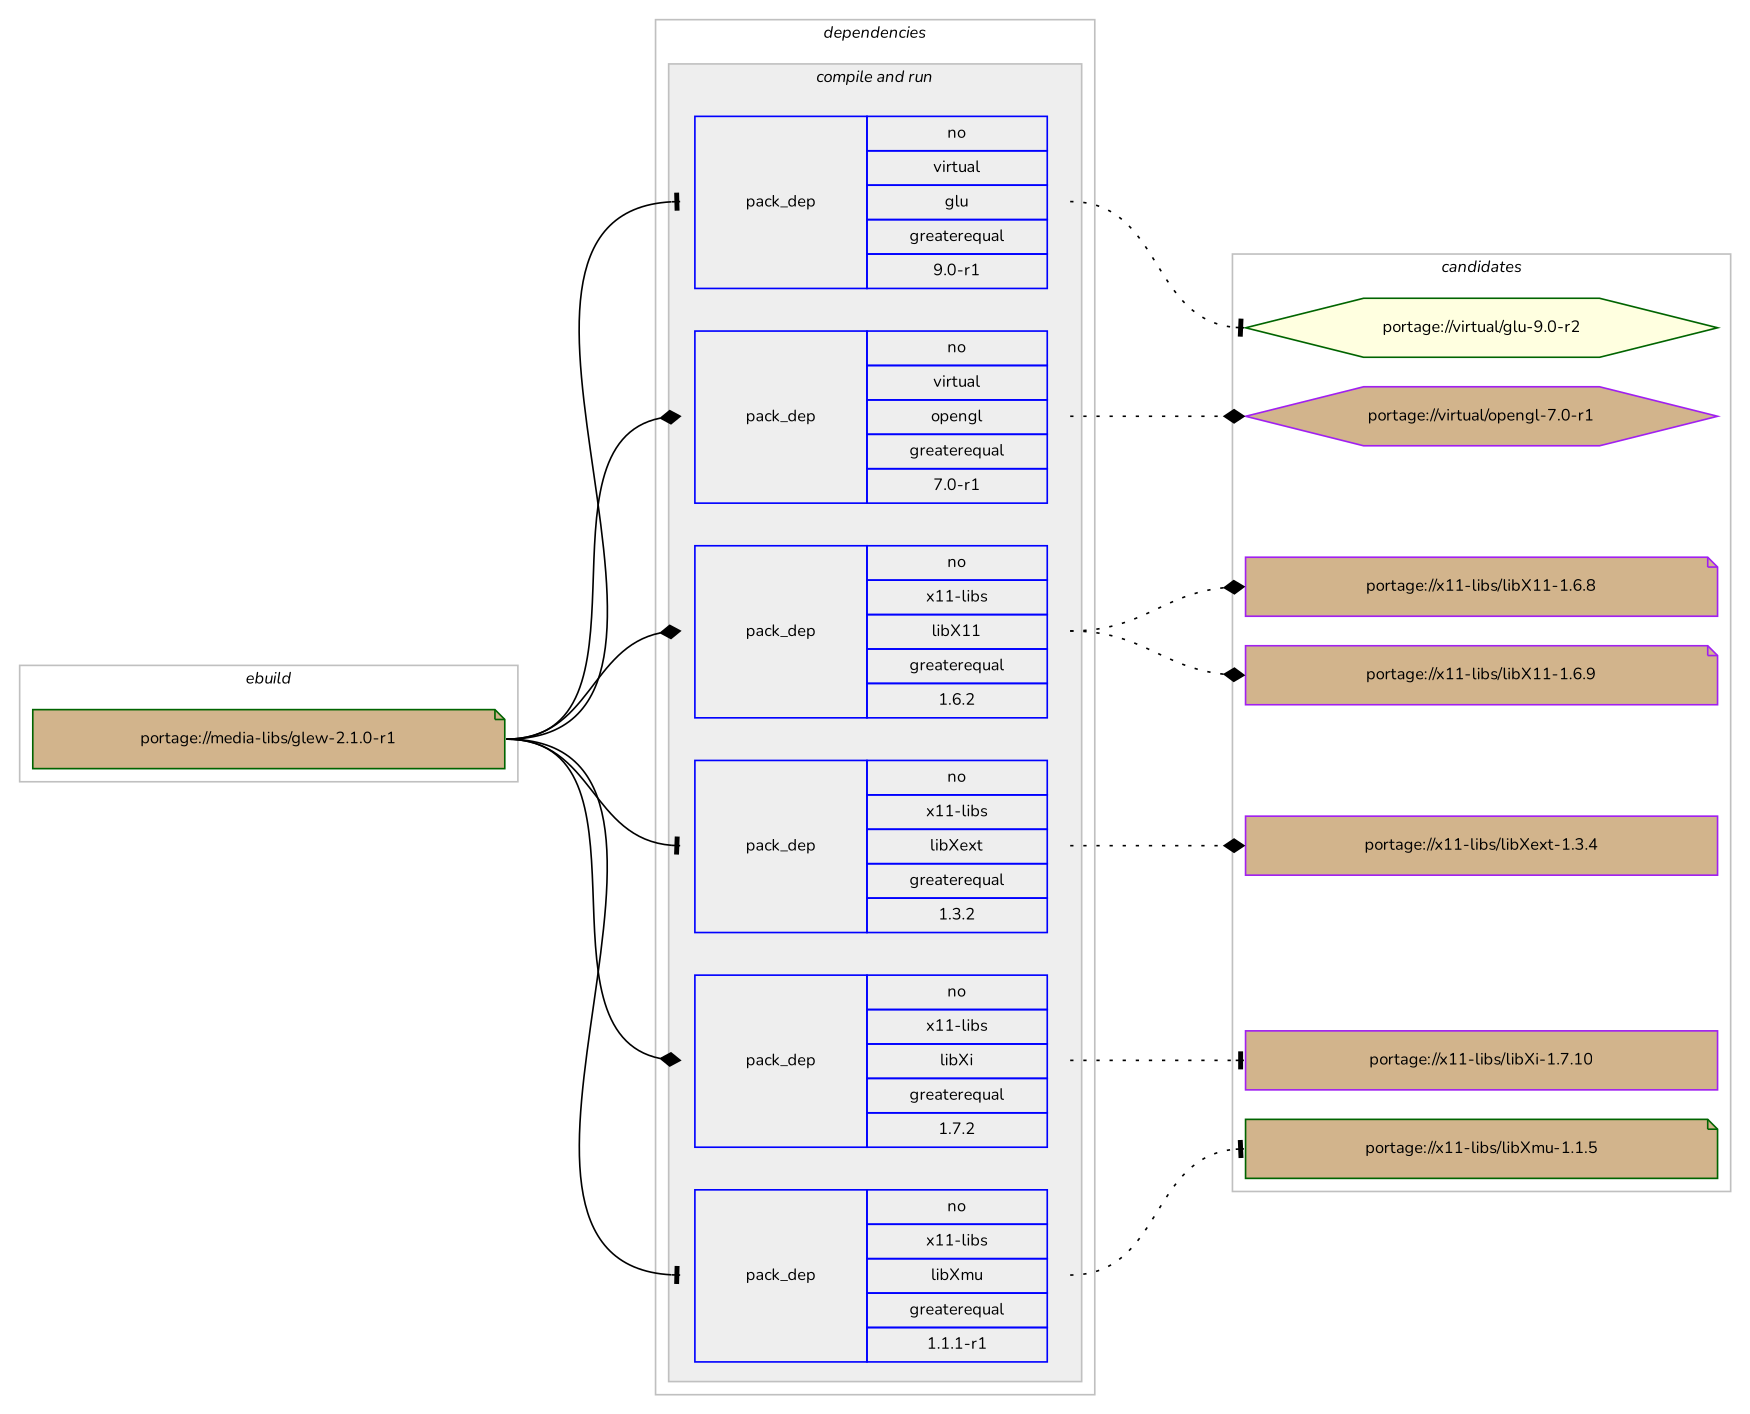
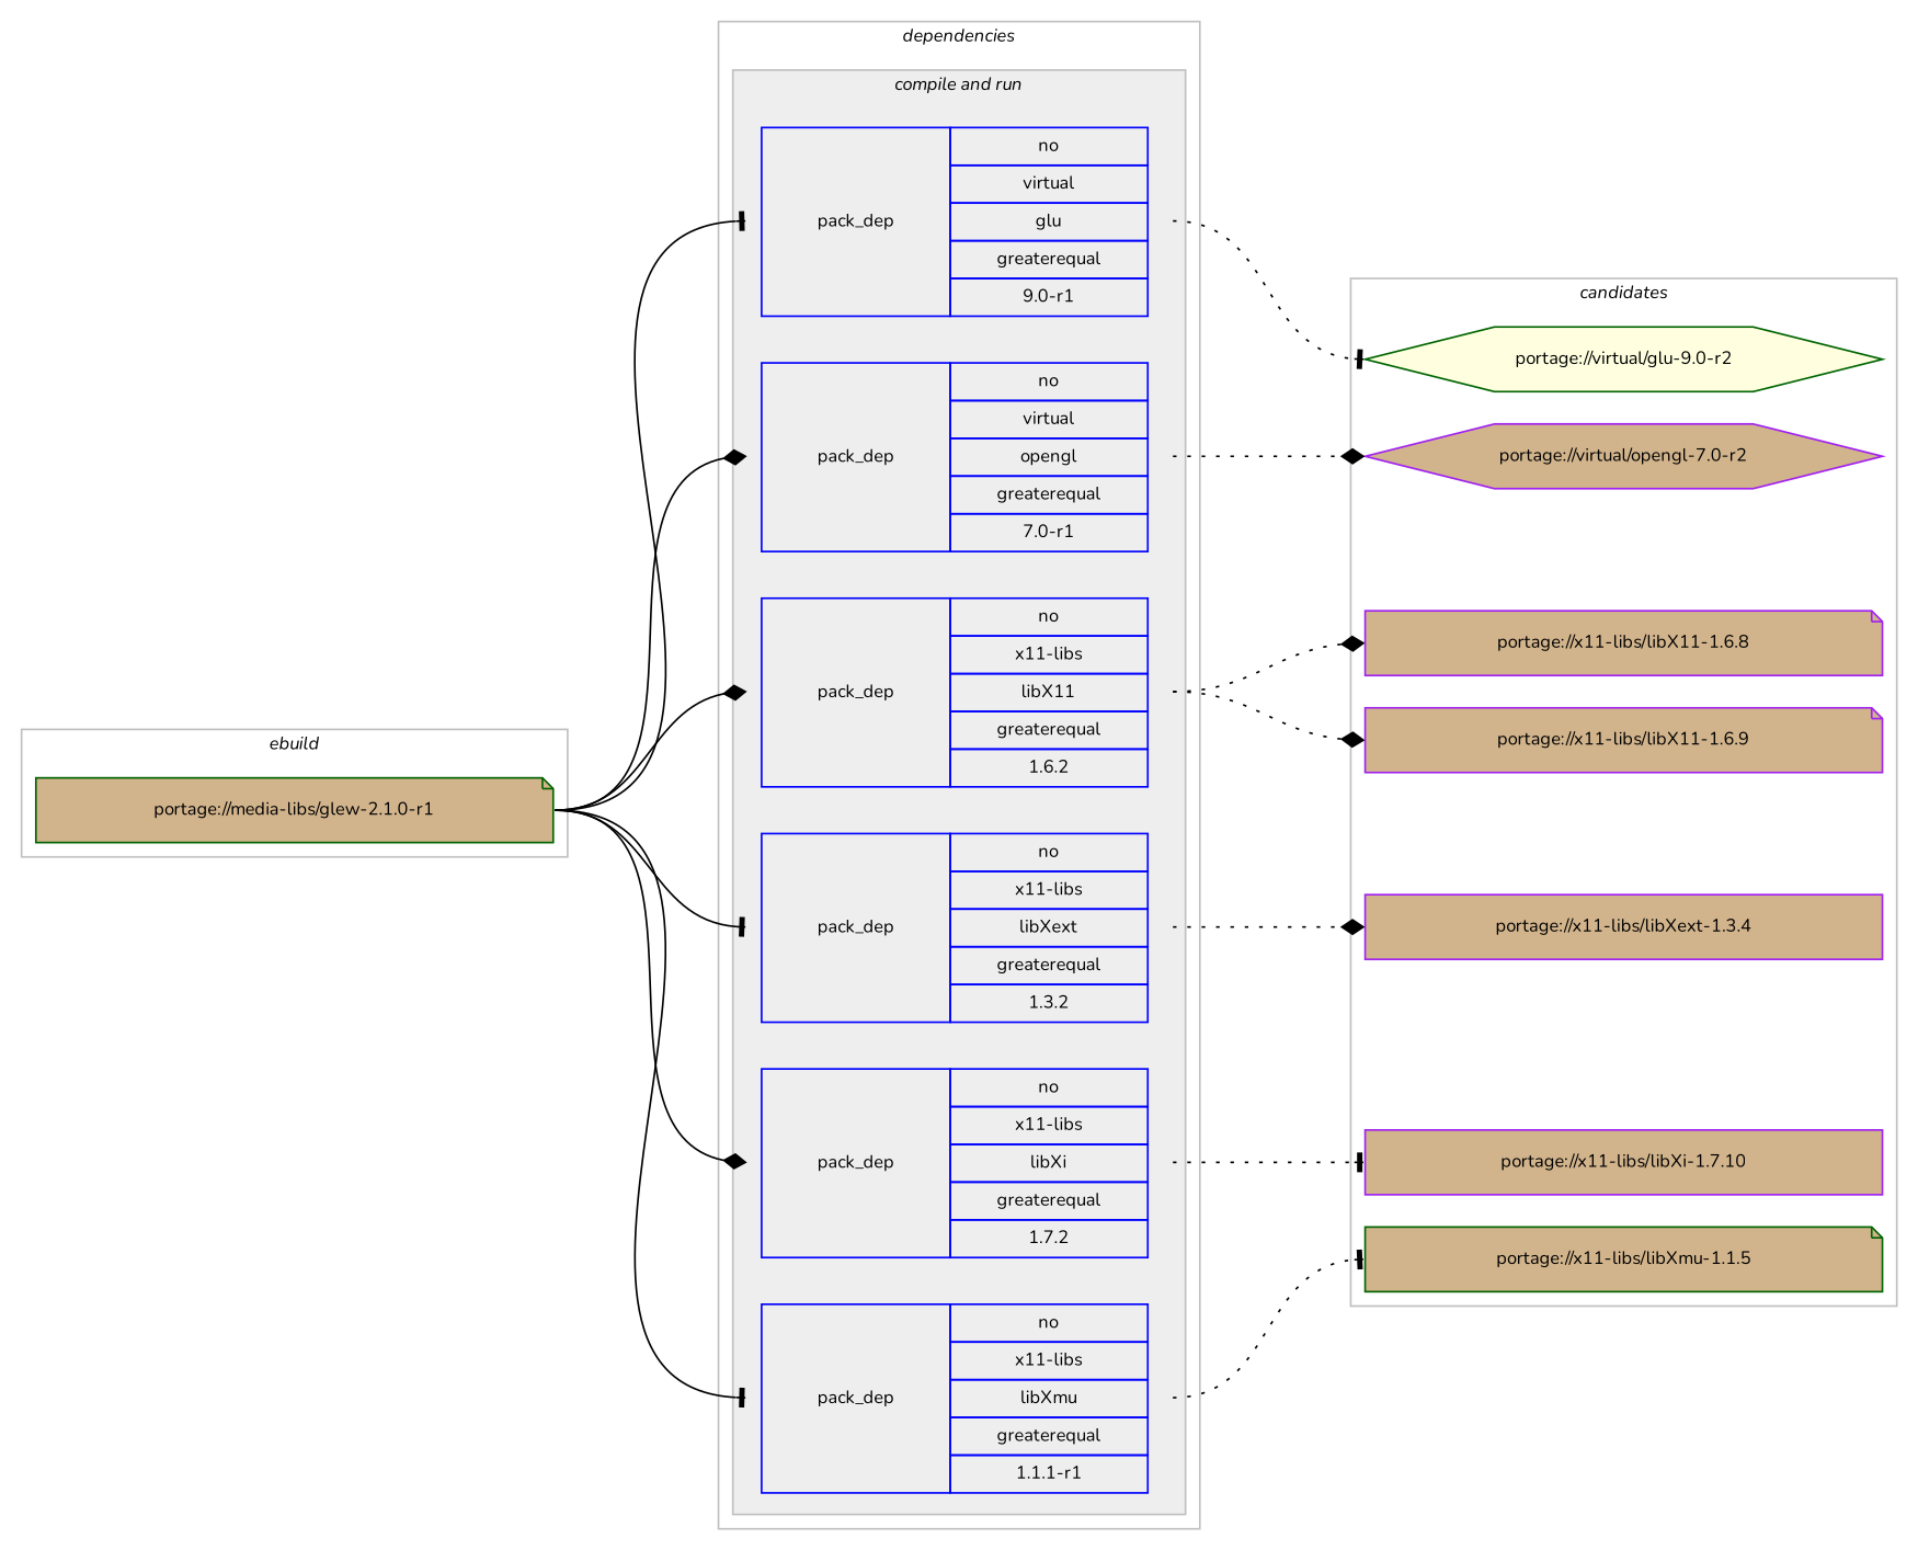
  digraph {
    compound=true
    concentrate=true
    fontname=Nunito
    fontsize=10
    newrank=true
    rankdir=LR
    ranksep=1.5
    node [color=blue fillcolor=tan fontname=Nunito fontsize=10 shape=none style=filled]
    edge [arrowhead=diamond fontname=Nunito headport=w style=dotted tailport=e weight=100]
    n1 [color=darkgreen label="portage://media-libs/glew-2.1.0-r1" shape=note width=4]
    n2 [label=<<TABLE BORDER="0" CELLBORDER="1" CELLSPACING="0" CELLPADDING="4" WIDTH="220"><TR><TD ROWSPAN="6" CELLPADDING="30">pack_dep</TD></TR><TR><TD WIDTH="110">no</TD></TR><TR><TD>virtual</TD></TR><TR><TD>glu</TD></TR><TR><TD>greaterequal</TD></TR><TR><TD>9.0-r1</TD></TR></TABLE>> fillcolor="" style=""]
    n3 [label=<<TABLE BORDER="0" CELLBORDER="1" CELLSPACING="0" CELLPADDING="4" WIDTH="220"><TR><TD ROWSPAN="6" CELLPADDING="30">pack_dep</TD></TR><TR><TD WIDTH="110">no</TD></TR><TR><TD>virtual</TD></TR><TR><TD>opengl</TD></TR><TR><TD>greaterequal</TD></TR><TR><TD>7.0-r1</TD></TR></TABLE>> fillcolor="" style=""]
    n4 [label=<<TABLE BORDER="0" CELLBORDER="1" CELLSPACING="0" CELLPADDING="4" WIDTH="220"><TR><TD ROWSPAN="6" CELLPADDING="30">pack_dep</TD></TR><TR><TD WIDTH="110">no</TD></TR><TR><TD>x11-libs</TD></TR><TR><TD>libX11</TD></TR><TR><TD>greaterequal</TD></TR><TR><TD>1.6.2</TD></TR></TABLE>> fillcolor="" style=""]
    n5 [label=<<TABLE BORDER="0" CELLBORDER="1" CELLSPACING="0" CELLPADDING="4" WIDTH="220"><TR><TD ROWSPAN="6" CELLPADDING="30">pack_dep</TD></TR><TR><TD WIDTH="110">no</TD></TR><TR><TD>x11-libs</TD></TR><TR><TD>libXext</TD></TR><TR><TD>greaterequal</TD></TR><TR><TD>1.3.2</TD></TR></TABLE>> fillcolor="" style=""]
    n6 [label=<<TABLE BORDER="0" CELLBORDER="1" CELLSPACING="0" CELLPADDING="4" WIDTH="220"><TR><TD ROWSPAN="6" CELLPADDING="30">pack_dep</TD></TR><TR><TD WIDTH="110">no</TD></TR><TR><TD>x11-libs</TD></TR><TR><TD>libXi</TD></TR><TR><TD>greaterequal</TD></TR><TR><TD>1.7.2</TD></TR></TABLE>> fillcolor="" style=""]
    n7 [label=<<TABLE BORDER="0" CELLBORDER="1" CELLSPACING="0" CELLPADDING="4" WIDTH="220"><TR><TD ROWSPAN="6" CELLPADDING="30">pack_dep</TD></TR><TR><TD WIDTH="110">no</TD></TR><TR><TD>x11-libs</TD></TR><TR><TD>libXmu</TD></TR><TR><TD>greaterequal</TD></TR><TR><TD>1.1.1-r1</TD></TR></TABLE>> fillcolor="" style=""]
    n8 [color=darkgreen fillcolor=lightyellow label="portage://virtual/glu-9.0-r2" shape=hexagon width=4]
-   n9 [color=purple label="portage://virtual/opengl-7.0-r1" shape=hexagon width=4]
+   n9 [color=purple label="portage://virtual/opengl-7.0-r2" shape=hexagon width=4]
    n10 [color=purple label="portage://x11-libs/libX11-1.6.8" shape=note width=4]
    n11 [color=purple label="portage://x11-libs/libX11-1.6.9" shape=note width=4]
    n12 [color=purple label="portage://x11-libs/libXext-1.3.4" shape=box width=4]
    n13 [color=purple label="portage://x11-libs/libXi-1.7.10" shape=box width=4]
    n14 [color=darkgreen label="portage://x11-libs/libXmu-1.1.5" shape=note width=4]
    subgraph cluster_1 {
      color=gray
      label=<<i>dependencies</i>>
      subgraph cluster_2 {
        color=gray
        fillcolor="#eeeeee"
        label=<<i>compile</i>>
        style=filled
      }
      subgraph cluster_3 {
        color=gray
        fillcolor="#eeeeee"
        label=<<i>compile and run</i>>
        style=filled
        subgraph sub_4 {
          color=gray
          fillcolor="#eeeeee"
          label=<<i>compile and run</i>>
          style=filled
          n2
        }
        subgraph sub_5 {
          color=gray
          fillcolor="#eeeeee"
          label=<<i>compile and run</i>>
          style=filled
          n3
        }
        subgraph sub_6 {
          color=gray
          fillcolor="#eeeeee"
          label=<<i>compile and run</i>>
          style=filled
          n4
        }
        subgraph sub_7 {
          color=gray
          fillcolor="#eeeeee"
          label=<<i>compile and run</i>>
          style=filled
          n5
        }
        subgraph sub_8 {
          color=gray
          fillcolor="#eeeeee"
          label=<<i>compile and run</i>>
          style=filled
          n6
        }
        subgraph sub_9 {
          color=gray
          fillcolor="#eeeeee"
          label=<<i>compile and run</i>>
          style=filled
          n7
        }
      }
      subgraph cluster_10 {
        color=gray
        fillcolor="#eeeeee"
        label=<<i>run</i>>
        style=filled
      }
    }
    subgraph cluster_11 {
      color=gray
      label=<<i>ebuild</i>>
      rank=same
      n1
    }
    subgraph cluster_12 {
      color=gray
      label=<<i>candidates</i>>
      rank=same
      subgraph sub_13 {
        color=black
        label=<<i>candidates</i>>
        nodesep=1
        rank=same
        n8
      }
      subgraph sub_14 {
        color=black
        label=<<i>candidates</i>>
        nodesep=1
        rank=same
        n9
      }
      subgraph sub_15 {
        color=black
        label=<<i>candidates</i>>
        nodesep=1
        rank=same
        n10
        n11
      }
      subgraph sub_16 {
        color=black
        label=<<i>candidates</i>>
        nodesep=1
        rank=same
        n12
      }
      subgraph sub_17 {
        color=black
        label=<<i>candidates</i>>
        nodesep=1
        rank=same
        n13
      }
      subgraph sub_18 {
        color=black
        label=<<i>candidates</i>>
        nodesep=1
        rank=same
        n14
      }
    }
    n1 -> n2 [arrowhead=tee style=solid weight=20]
    n1 -> n3 [style=solid weight=20]
    n1 -> n4 [style=solid weight=20]
    n1 -> n5 [arrowhead=tee style=solid weight=20]
    n1 -> n6 [style=solid weight=20]
    n1 -> n7 [arrowhead=tee style=solid weight=20]
    n2 -> n8 [arrowhead=tee]
    n3 -> n9
    n4 -> n10
    n4 -> n11
    n5 -> n12
    n6 -> n13 [arrowhead=tee]
    n7 -> n14 [arrowhead=tee]
  }
